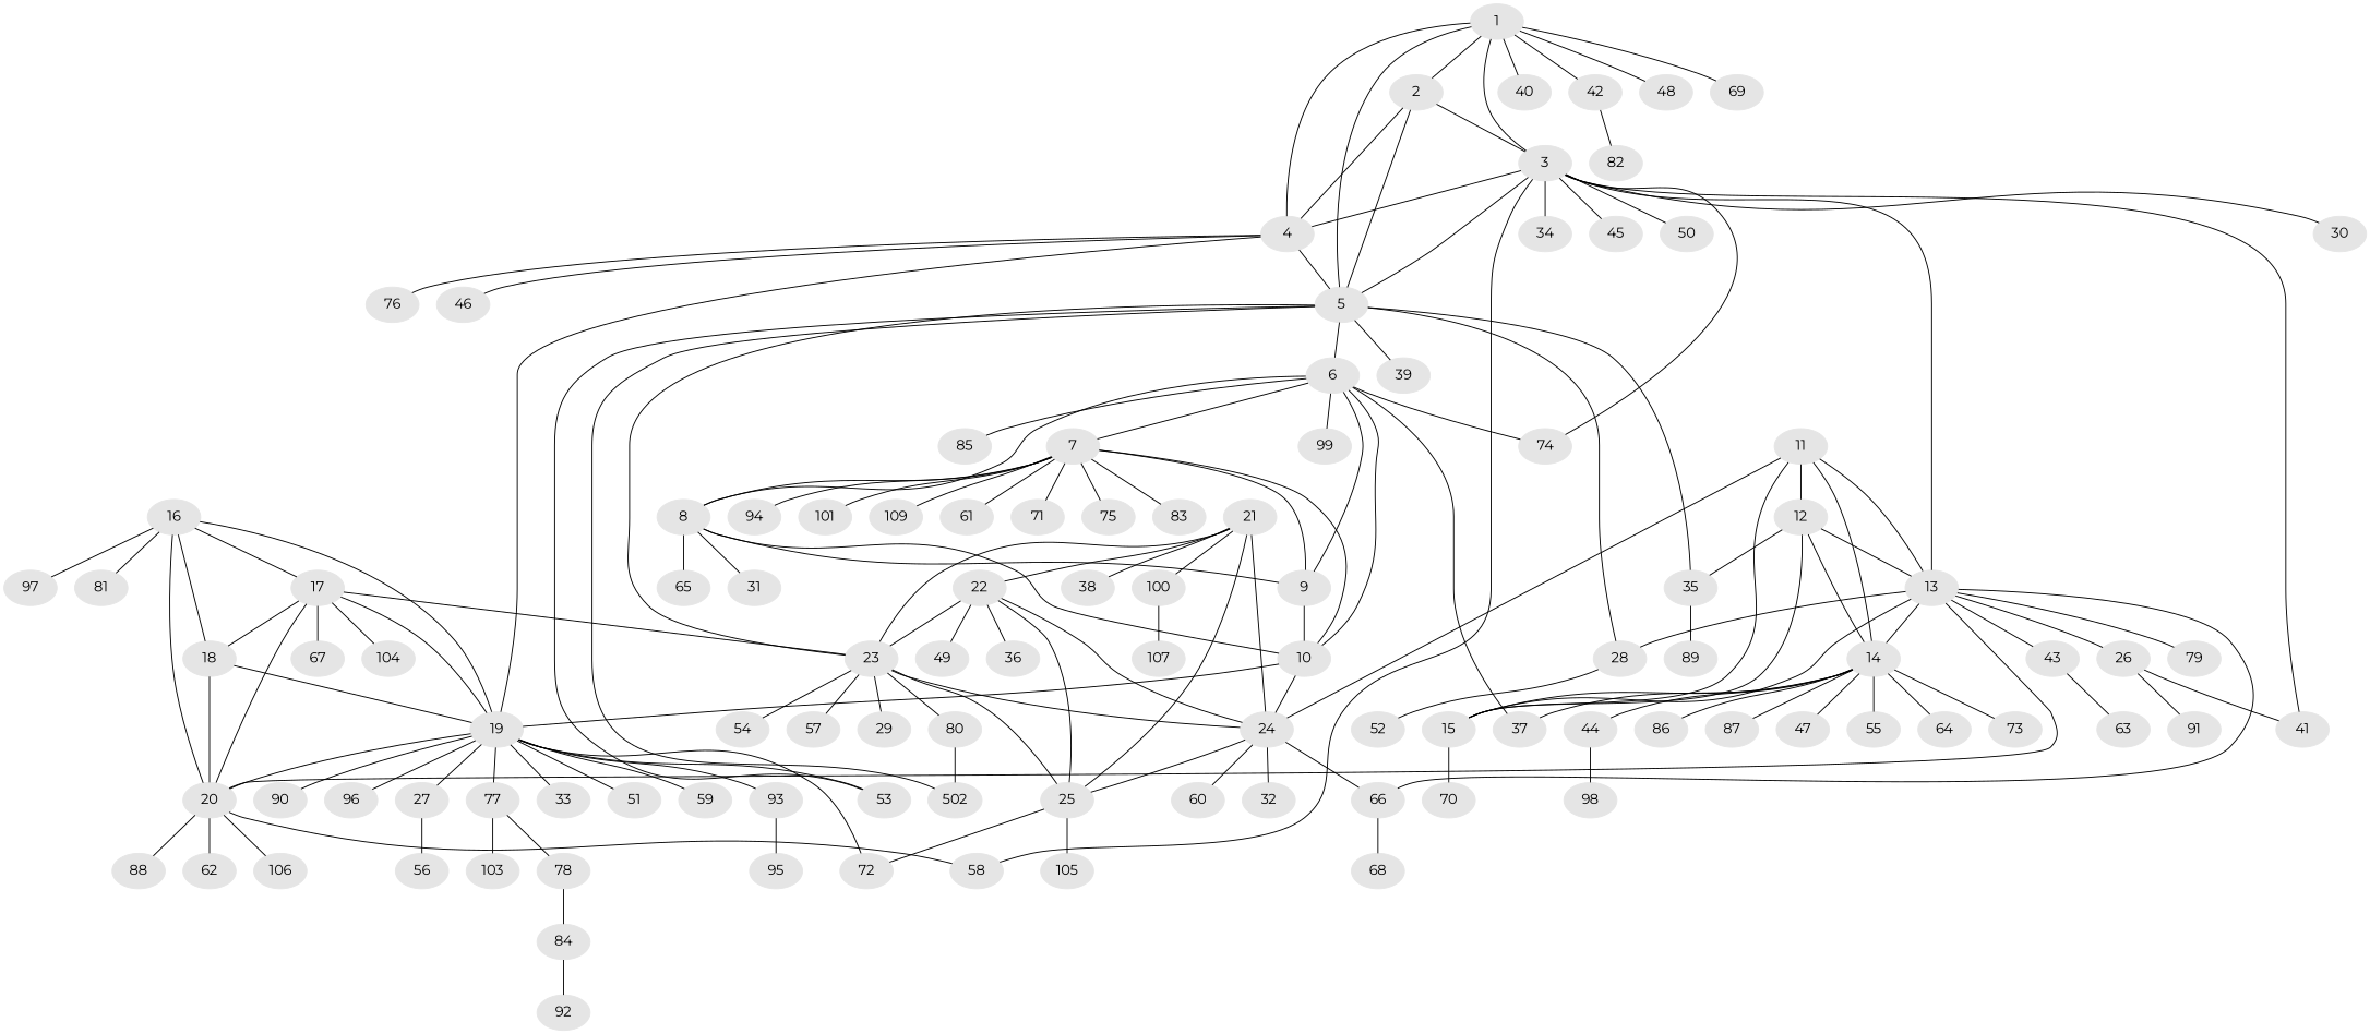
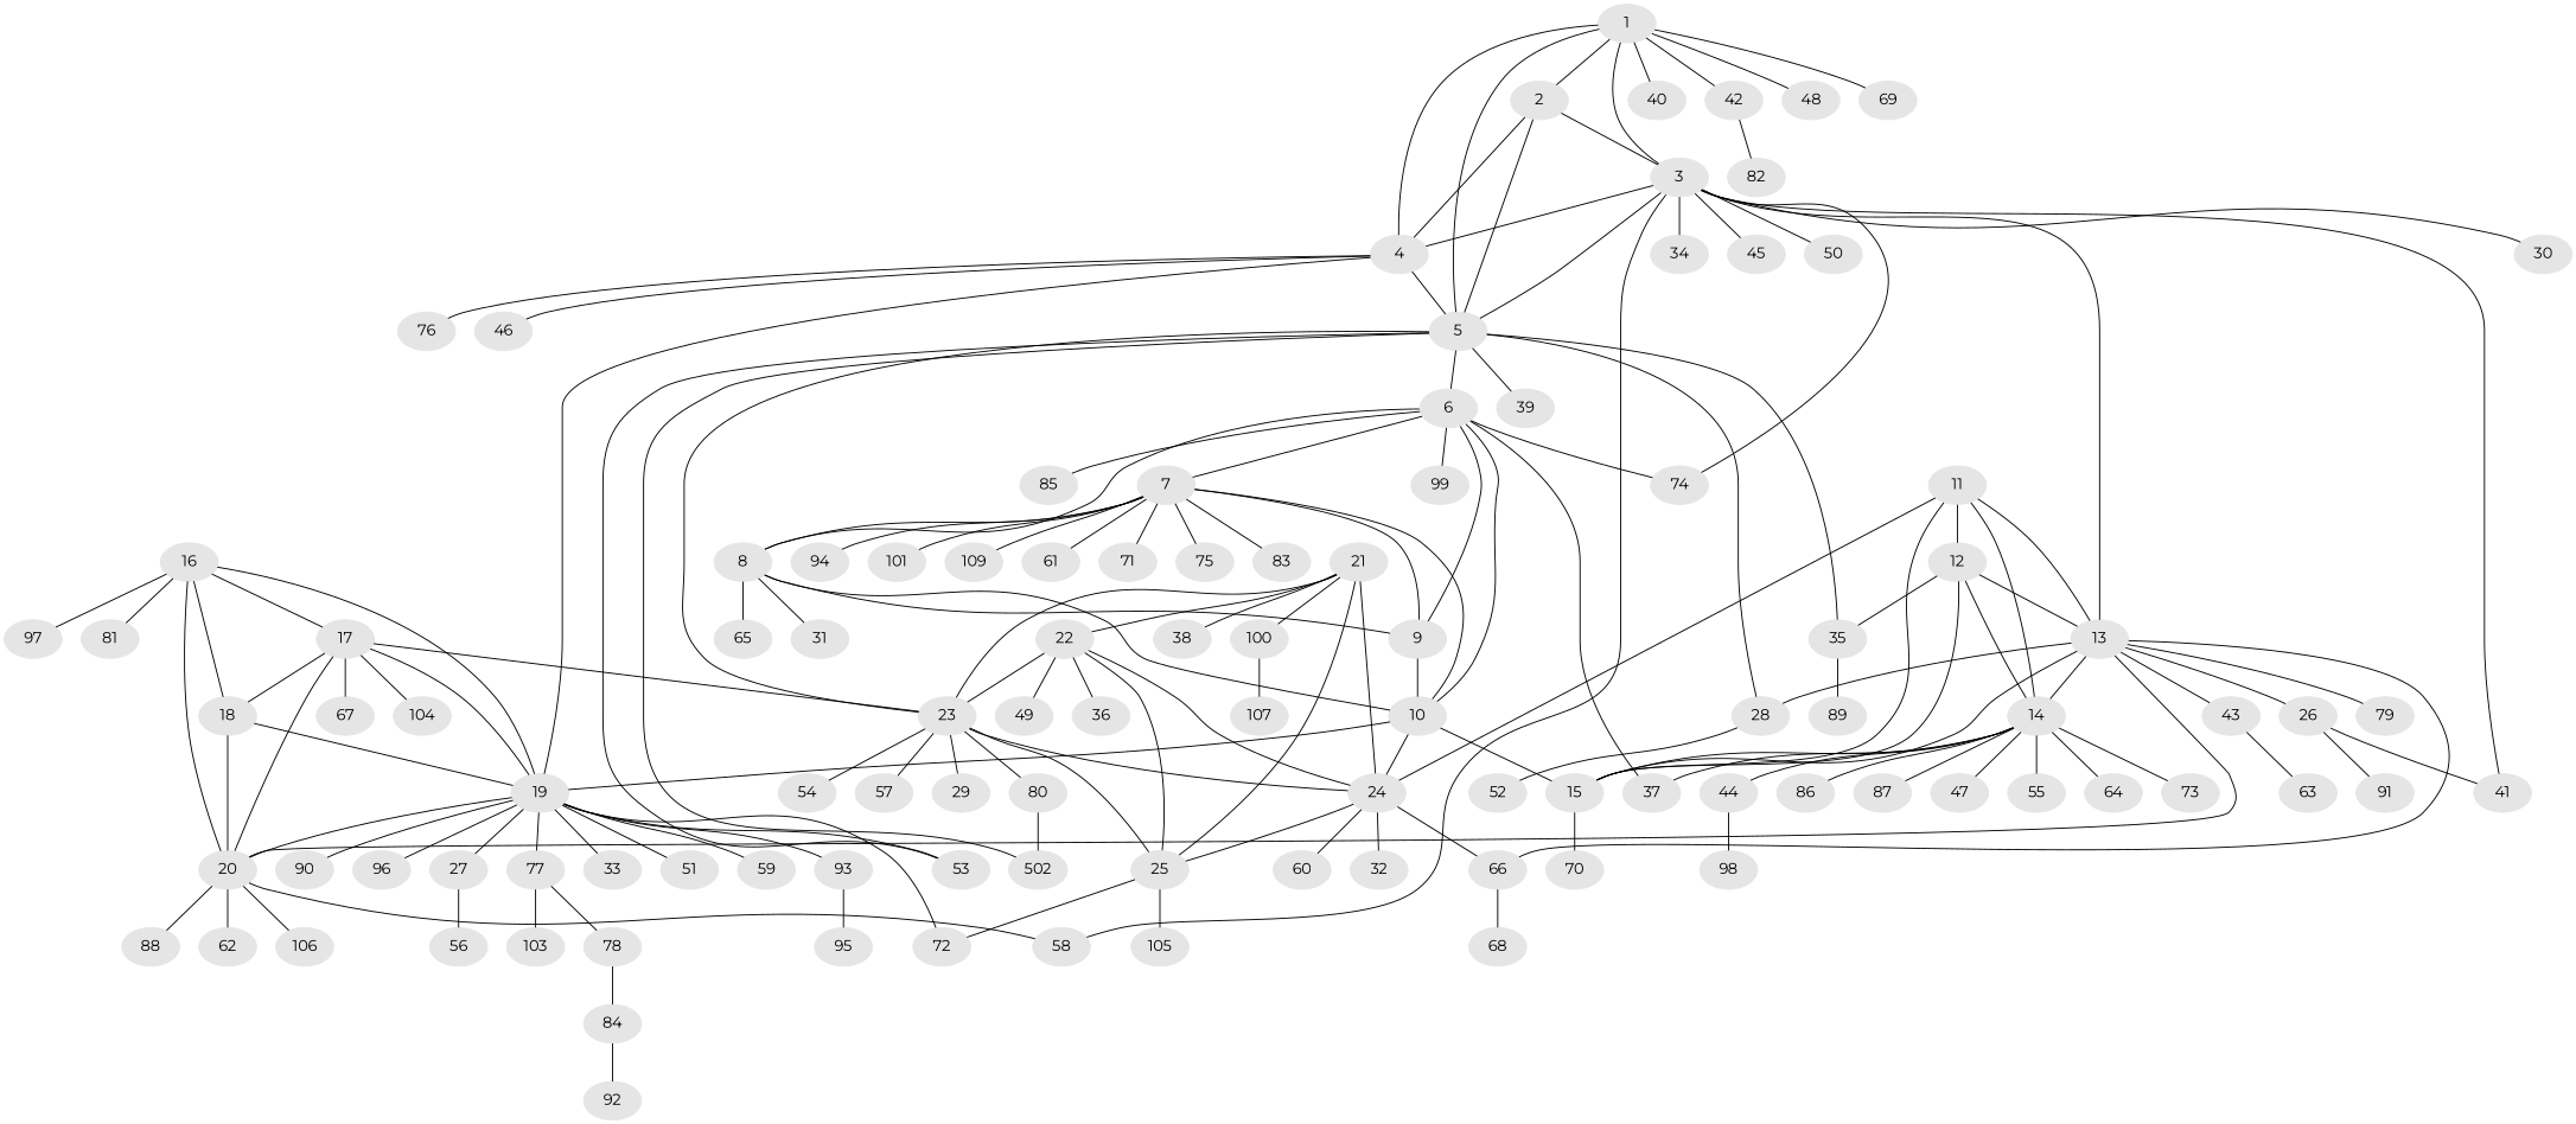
  graph {
    fontname=Montserrat
    node [color=gray90 fontname=Montserrat style=filled]
    edge [fontname=Montserrat]
    1
    2
    3
    4
    5
    40
    42
    48
    69
    13
    30
    34
    41
    45
    50
    58
    74
    19
    46
    76
    6
    23
    28
    35
    39
    53
    n27 [label=502]
    82
    15
    14
    20
    26
    43
    66
    79
    27
    33
    51
    59
    72
    77
    90
    93
    96
    7
    8
    9
    10
    37
    85
    99
    24
    25
    29
    54
    57
    80
    52
    89
    61
    71
    75
    83
    94
    101
    n66 [label=109]
    31
    65
    70
    32
    60
    11
    12
    44
    47
    55
    64
    73
    86
    87
    62
    88
    106
    91
    63
    68
    98
    16
    17
    18
    81
    97
    67
    104
    56
    78
    103
    95
    21
    22
    38
    100
    36
    49
    105
    107
    84
    92
    1 -- 2
    1 -- 3
    1 -- 4
    1 -- 5
    1 -- 40
    1 -- 42
    1 -- 48
    1 -- 69
    2 -- 3
    2 -- 4
    2 -- 5
    3 -- 4
    3 -- 5
    3 -- 13
    3 -- 30
    3 -- 34
    3 -- 41
    3 -- 45
    3 -- 50
    3 -- 58
    3 -- 74
    4 -- 5
    4 -- 19
    4 -- 46
    4 -- 76
    5 -- 6
    5 -- 23
    5 -- 28
    5 -- 35
    5 -- 39
    5 -- 53
    5 -- n27
    42 -- 82
    13 -- 28
    13 -- 15
    13 -- 14
    13 -- 20
    13 -- 26
    13 -- 43
    13 -- 66
    13 -- 79
    19 -- 53
    19 -- 20
    19 -- 27
    19 -- 33
    19 -- 51
    19 -- 59
    19 -- 72
    19 -- 77
    19 -- 90
    19 -- 93
    19 -- 96
    6 -- 74
    6 -- 7
    6 -- 8
    6 -- 9
    6 -- 10
    6 -- 37
    6 -- 85
    6 -- 99
    23 -- 24
    23 -- 25
    23 -- 29
    23 -- 54
    23 -- 57
    23 -- 80
    28 -- 52
    35 -- 89
    15 -- 70
    14 -- 15
    14 -- 37
    14 -- 44
    14 -- 47
    14 -- 55
    14 -- 64
    14 -- 73
    14 -- 86
    14 -- 87
    20 -- 58
    20 -- 62
    20 -- 88
    20 -- 106
    26 -- 41
    26 -- 91
    43 -- 63
    66 -- 68
    27 -- 56
    77 -- 78
    77 -- 103
    93 -- 95
    7 -- 8
    7 -- 9
    7 -- 10
    7 -- 61
    7 -- 71
    7 -- 75
    7 -- 83
    7 -- 94
    7 -- 101
    7 -- n66
    8 -- 9
    8 -- 10
    8 -- 31
    8 -- 65
    9 -- 10
    10 -- 19
+   10 -- 15
    10 -- 24
    24 -- 66
    24 -- 25
    24 -- 32
    24 -- 60
    25 -- 72
    25 -- 105
    80 -- n27
    11 -- 13
    11 -- 15
    11 -- 14
    11 -- 24
    11 -- 12
    12 -- 13
    12 -- 35
    12 -- 15
    12 -- 14
    44 -- 98
    16 -- 19
    16 -- 20
    16 -- 17
    16 -- 18
    16 -- 81
    16 -- 97
    17 -- 19
    17 -- 23
    17 -- 20
    17 -- 18
    17 -- 67
    17 -- 104
    18 -- 19
    18 -- 20
    78 -- 84
    21 -- 23
    21 -- 24
    21 -- 25
    21 -- 22
    21 -- 38
    21 -- 100
    22 -- 23
    22 -- 24
    22 -- 25
    22 -- 36
    22 -- 49
    100 -- 107
    84 -- 92
  }
